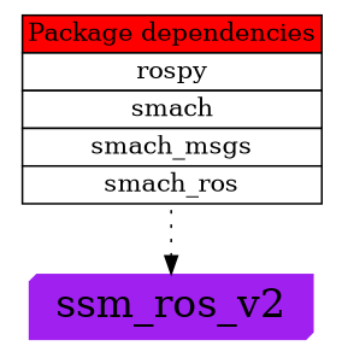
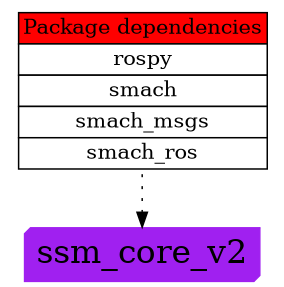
  digraph {
    nodesep=0.1
-   ssm_core_v2 [color=purple fontsize=22 shape=box3d style=filled label=ssm_ros_v2]
+   ssm_core_v2 [color=purple fontsize=22 shape=box3d style=filled]
    n2 [label=<<table BGCOLOR="#FFFFFF" BORDER="0" CELLBORDER="1" CELLSPACING="0">   <tr>     <td ALIGN="CENTER" BGCOLOR="#FF0000" COLSPAN="1">Package dependencies</td>   </tr>   <tr>     <td ALIGN="CENTER" BGCOLOR="#FFFFFF" COLSPAN="1">rospy</td>   </tr>   <tr>     <td ALIGN="CENTER" BGCOLOR="#FFFFFF" COLSPAN="1">smach</td>   </tr>   <tr>     <td ALIGN="CENTER" BGCOLOR="#FFFFFF" COLSPAN="1">smach_msgs</td>   </tr>   <tr>     <td ALIGN="CENTER" BGCOLOR="#FFFFFF" COLSPAN="1">smach_ros</td>   </tr> </table> > shape=plaintext]
    n2 -> ssm_core_v2 [style=dotted]
  }
